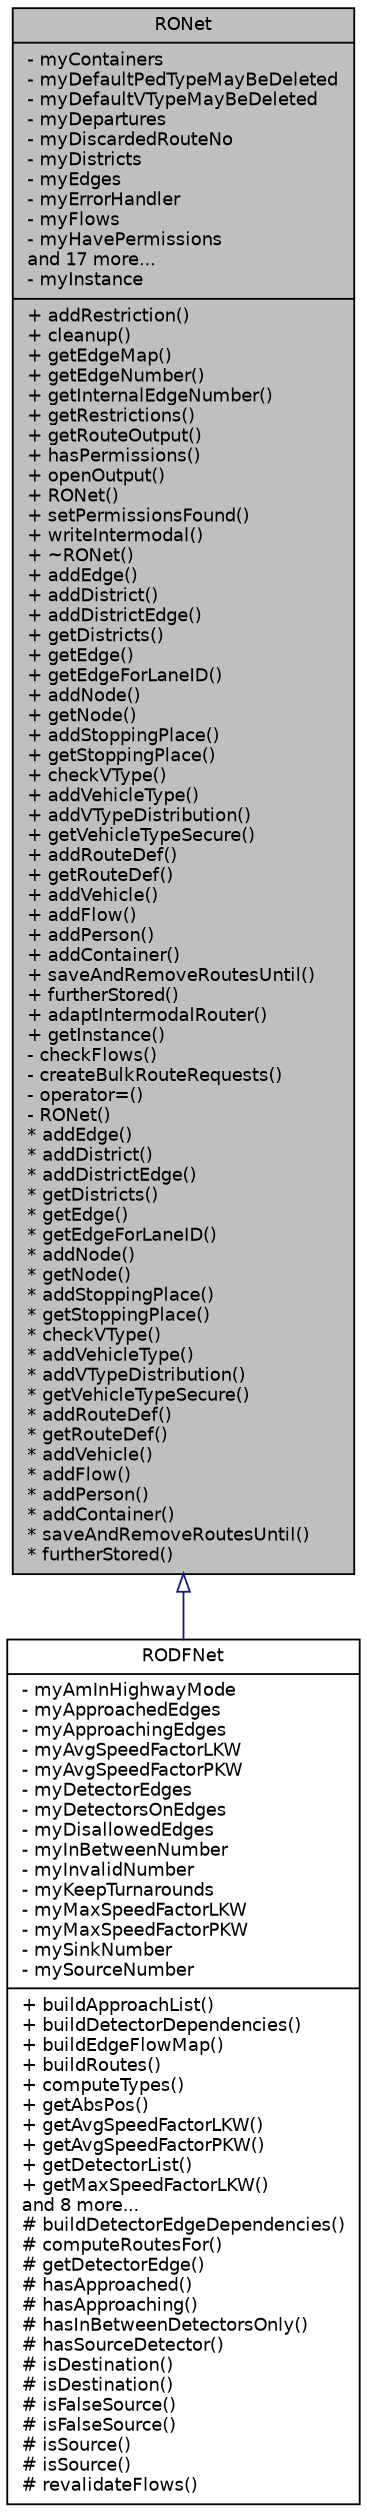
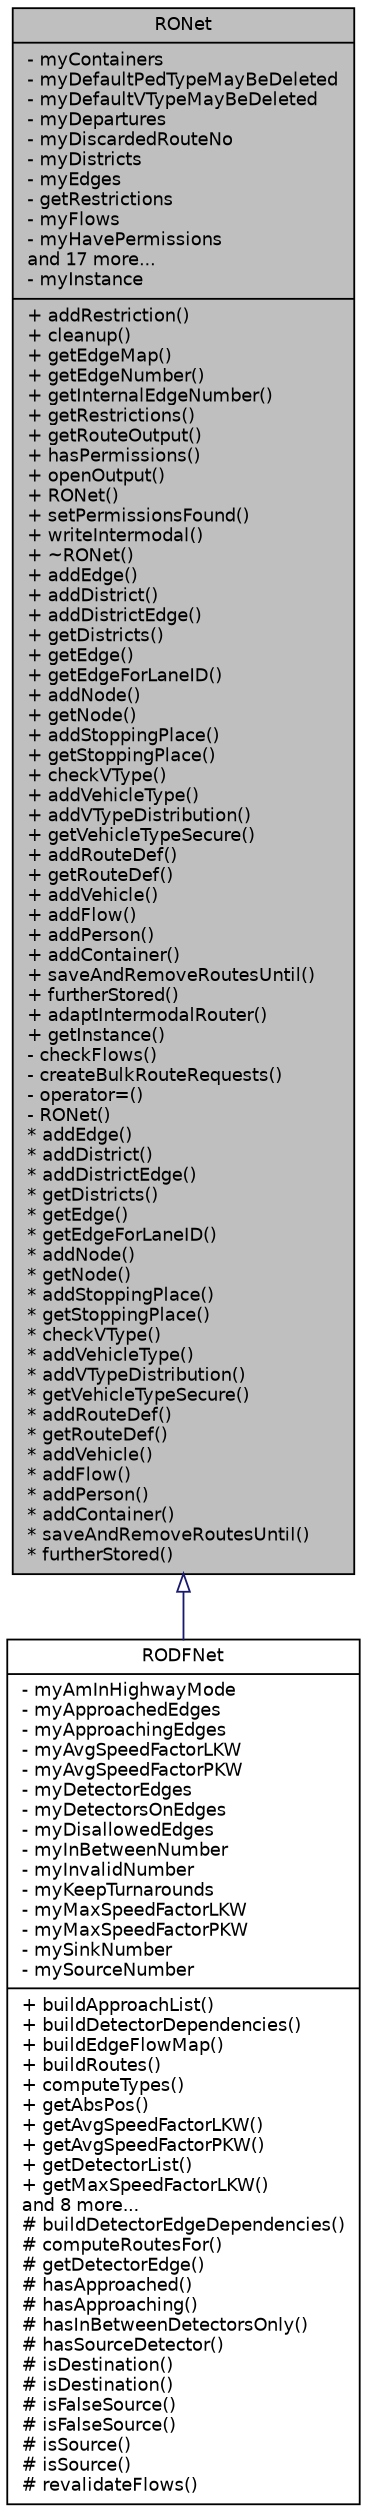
  digraph {
    node [color=black fontname=Helvetica fontsize=10 shape=record style=filled]
-   n1 [fillcolor=grey75 fontcolor=black height=0.2 label="{RONet\n|- myContainers\l- myDefaultPedTypeMayBeDeleted\l- myDefaultVTypeMayBeDeleted\l- myDepartures\l- myDiscardedRouteNo\l- myDistricts\l- myEdges\l- myErrorHandler\l- myFlows\l- myHavePermissions\land 17 more...\l- myInstance\l|+ addRestriction()\l+ cleanup()\l+ getEdgeMap()\l+ getEdgeNumber()\l+ getInternalEdgeNumber()\l+ getRestrictions()\l+ getRouteOutput()\l+ hasPermissions()\l+ openOutput()\l+ RONet()\l+ setPermissionsFound()\l+ writeIntermodal()\l+ ~RONet()\l+ addEdge()\l+ addDistrict()\l+ addDistrictEdge()\l+ getDistricts()\l+ getEdge()\l+ getEdgeForLaneID()\l+ addNode()\l+ getNode()\l+ addStoppingPlace()\l+ getStoppingPlace()\l+ checkVType()\l+ addVehicleType()\l+ addVTypeDistribution()\l+ getVehicleTypeSecure()\l+ addRouteDef()\l+ getRouteDef()\l+ addVehicle()\l+ addFlow()\l+ addPerson()\l+ addContainer()\l+ saveAndRemoveRoutesUntil()\l+ furtherStored()\l+ adaptIntermodalRouter()\l+ getInstance()\l- checkFlows()\l- createBulkRouteRequests()\l- operator=()\l- RONet()\l* addEdge()\l* addDistrict()\l* addDistrictEdge()\l* getDistricts()\l* getEdge()\l* getEdgeForLaneID()\l* addNode()\l* getNode()\l* addStoppingPlace()\l* getStoppingPlace()\l* checkVType()\l* addVehicleType()\l* addVTypeDistribution()\l* getVehicleTypeSecure()\l* addRouteDef()\l* getRouteDef()\l* addVehicle()\l* addFlow()\l* addPerson()\l* addContainer()\l* saveAndRemoveRoutesUntil()\l* furtherStored()\l}" width=0.4]
+   n1 [fillcolor=grey75 fontcolor=black height=0.2 label="{RONet\n|- myContainers\l- myDefaultPedTypeMayBeDeleted\l- myDefaultVTypeMayBeDeleted\l- myDepartures\l- myDiscardedRouteNo\l- myDistricts\l- myEdges\l- getRestrictions\l- myFlows\l- myHavePermissions\land 17 more...\l- myInstance\l|+ addRestriction()\l+ cleanup()\l+ getEdgeMap()\l+ getEdgeNumber()\l+ getInternalEdgeNumber()\l+ getRestrictions()\l+ getRouteOutput()\l+ hasPermissions()\l+ openOutput()\l+ RONet()\l+ setPermissionsFound()\l+ writeIntermodal()\l+ ~RONet()\l+ addEdge()\l+ addDistrict()\l+ addDistrictEdge()\l+ getDistricts()\l+ getEdge()\l+ getEdgeForLaneID()\l+ addNode()\l+ getNode()\l+ addStoppingPlace()\l+ getStoppingPlace()\l+ checkVType()\l+ addVehicleType()\l+ addVTypeDistribution()\l+ getVehicleTypeSecure()\l+ addRouteDef()\l+ getRouteDef()\l+ addVehicle()\l+ addFlow()\l+ addPerson()\l+ addContainer()\l+ saveAndRemoveRoutesUntil()\l+ furtherStored()\l+ adaptIntermodalRouter()\l+ getInstance()\l- checkFlows()\l- createBulkRouteRequests()\l- operator=()\l- RONet()\l* addEdge()\l* addDistrict()\l* addDistrictEdge()\l* getDistricts()\l* getEdge()\l* getEdgeForLaneID()\l* addNode()\l* getNode()\l* addStoppingPlace()\l* getStoppingPlace()\l* checkVType()\l* addVehicleType()\l* addVTypeDistribution()\l* getVehicleTypeSecure()\l* addRouteDef()\l* getRouteDef()\l* addVehicle()\l* addFlow()\l* addPerson()\l* addContainer()\l* saveAndRemoveRoutesUntil()\l* furtherStored()\l}" width=0.4]
    n2 [fillcolor=white height=0.2 label="{RODFNet\n|- myAmInHighwayMode\l- myApproachedEdges\l- myApproachingEdges\l- myAvgSpeedFactorLKW\l- myAvgSpeedFactorPKW\l- myDetectorEdges\l- myDetectorsOnEdges\l- myDisallowedEdges\l- myInBetweenNumber\l- myInvalidNumber\l- myKeepTurnarounds\l- myMaxSpeedFactorLKW\l- myMaxSpeedFactorPKW\l- mySinkNumber\l- mySourceNumber\l|+ buildApproachList()\l+ buildDetectorDependencies()\l+ buildEdgeFlowMap()\l+ buildRoutes()\l+ computeTypes()\l+ getAbsPos()\l+ getAvgSpeedFactorLKW()\l+ getAvgSpeedFactorPKW()\l+ getDetectorList()\l+ getMaxSpeedFactorLKW()\land 8 more...\l# buildDetectorEdgeDependencies()\l# computeRoutesFor()\l# getDetectorEdge()\l# hasApproached()\l# hasApproaching()\l# hasInBetweenDetectorsOnly()\l# hasSourceDetector()\l# isDestination()\l# isDestination()\l# isFalseSource()\l# isFalseSource()\l# isSource()\l# isSource()\l# revalidateFlows()\l}" width=0.4]
    n1 -> n2 [arrowtail=onormal color=midnightblue dir=back fontname=Helvetica fontsize=10 labelfontname=Helvetica labelfontsize=10 style=solid]
  }
